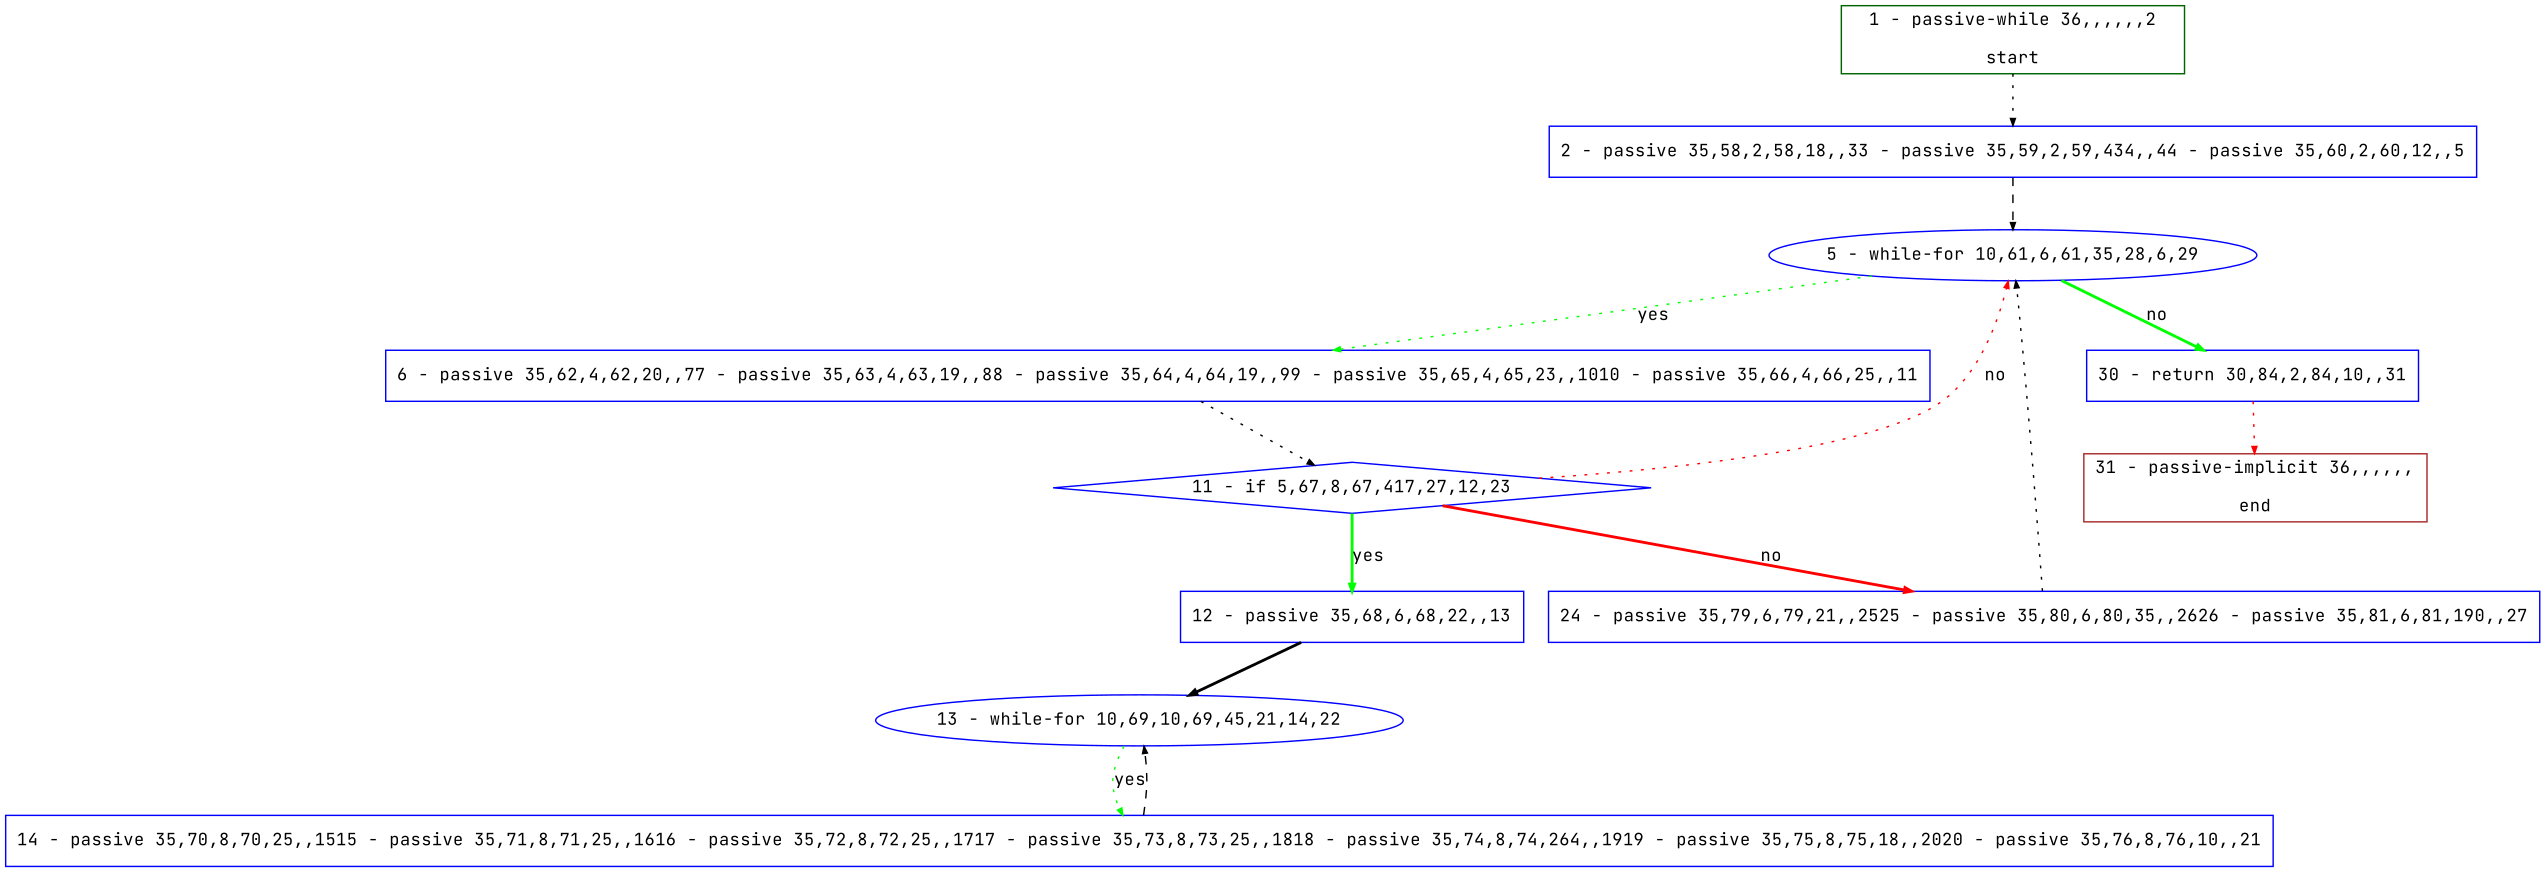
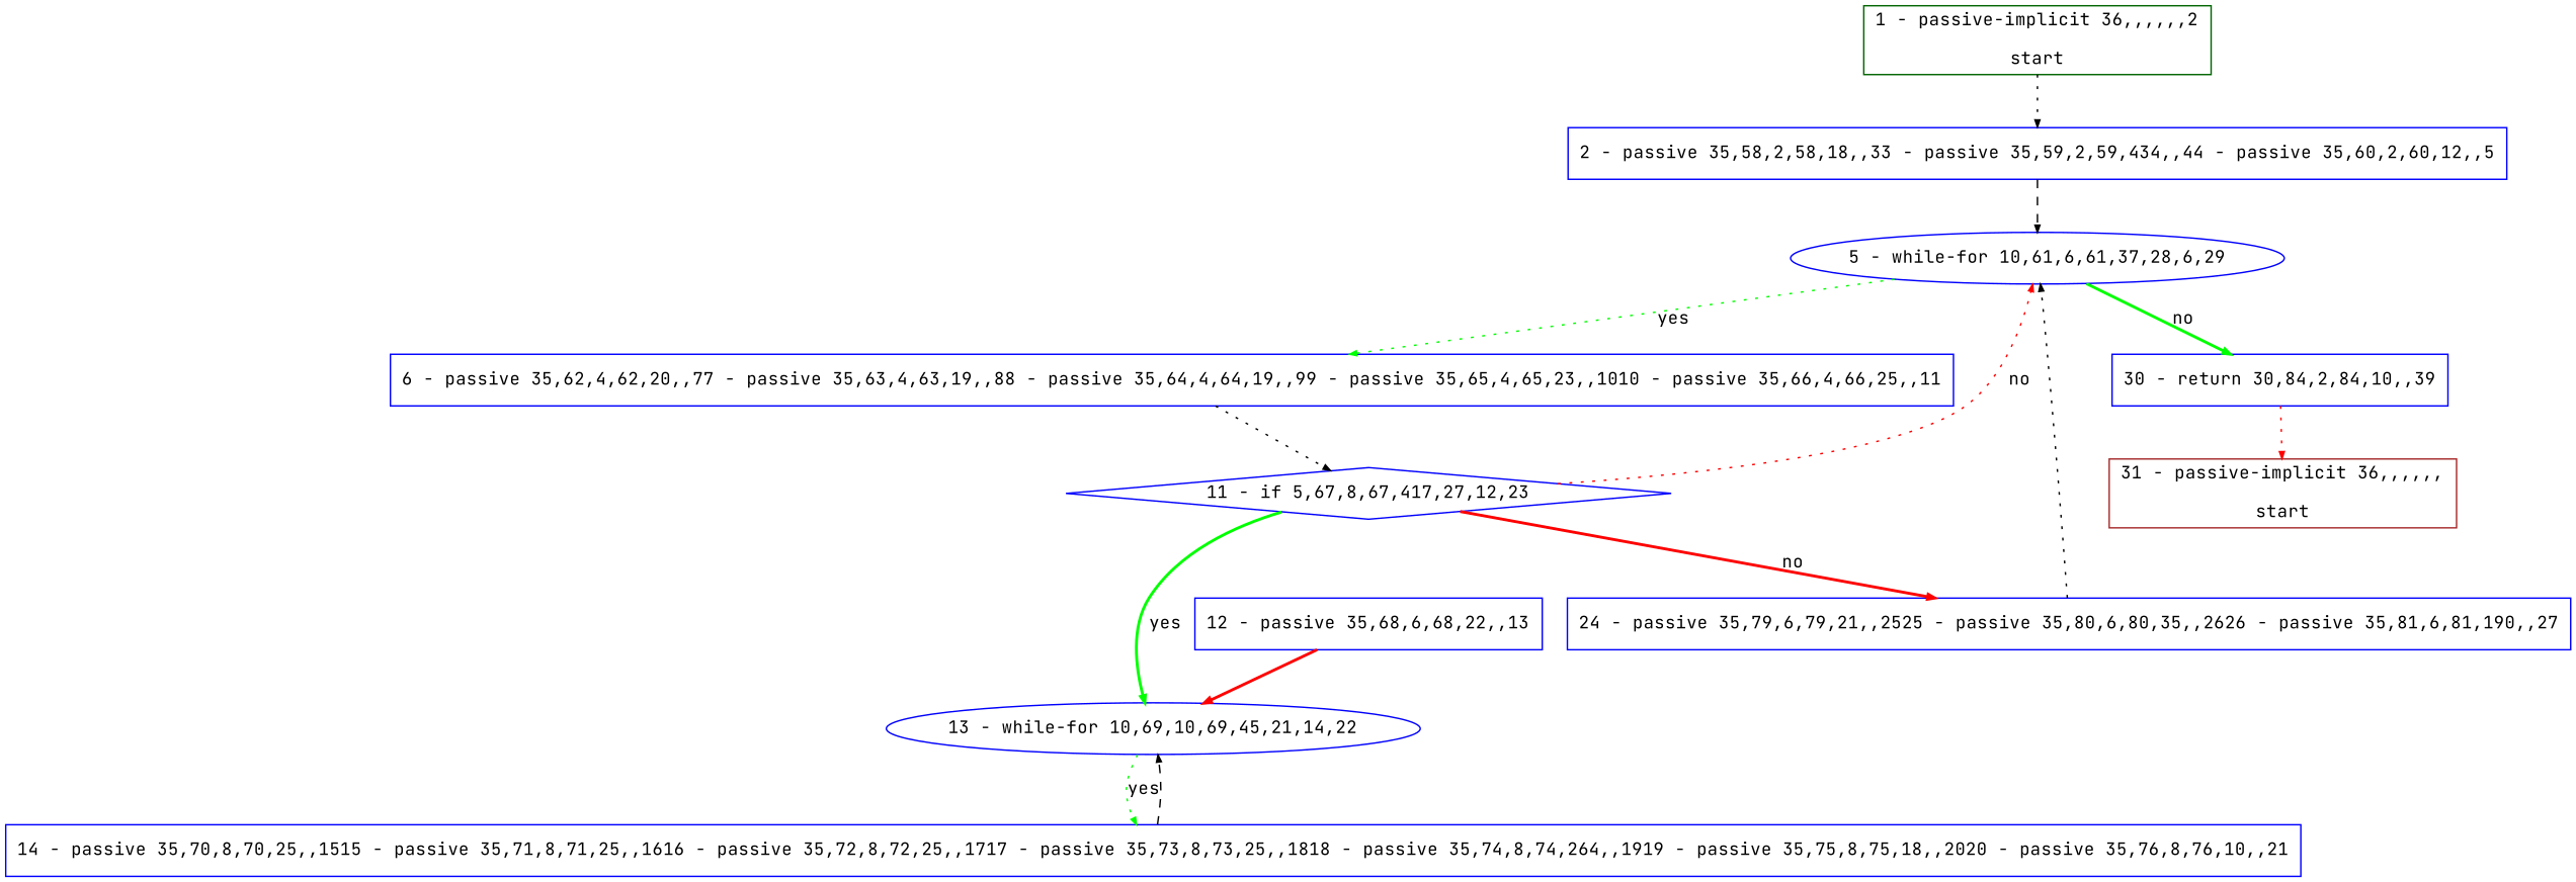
  digraph {
    bgcolor=white
    compound=true
    fillcolor="#FFFFCC"
    fontname="JetBrains Mono"
    fontsize=12
    pack=true
    packmode=clust
    style="rounded,filled"
    node [color="#0000ff" compound=true fillcolor="#ffffff" fixedsize=false fontname="JetBrains Mono" fontsize=12 node_initialized=no shape=box style=filled]
    edge [arrowhead=normal arrowsize=0.5 arrowtail=none color="#000000" compound=true dir=forward fontcolor=black fontname="JetBrains Mono" fontsize=12 style=dotted]
    n1 [label="2 - passive 35,58,2,58,18,,33 - passive 35,59,2,59,434,,44 - passive 35,60,2,60,12,,5"]
-   n2 [label="5 - while-for 10,61,6,61,35,28,6,29" shape=oval]
+   n2 [label="5 - while-for 10,61,6,61,37,28,6,29" shape=oval]
    n3 [label="6 - passive 35,62,4,62,20,,77 - passive 35,63,4,63,19,,88 - passive 35,64,4,64,19,,99 - passive 35,65,4,65,23,,1010 - passive 35,66,4,66,25,,11"]
-   n4 [label="30 - return 30,84,2,84,10,,31"]
-   n5 [color="#006400" label="1 - passive-while 36,,,,,,2\n\nstart"]
+   n4 [label="30 - return 30,84,2,84,10,,39"]
+   n5 [color="#006400" label="1 - passive-implicit 36,,,,,,2\n\nstart"]
    n6 [label="11 - if 5,67,8,67,417,27,12,23" shape=diamond]
-   n7 [color="#a52a2a" label="31 - passive-implicit 36,,,,,,\n\nend"]
+   n7 [color="#a52a2a" label="31 - passive-implicit 36,,,,,,\n\nstart"]
    n8 [label="12 - passive 35,68,6,68,22,,13"]
    n9 [label="24 - passive 35,79,6,79,21,,2525 - passive 35,80,6,80,35,,2626 - passive 35,81,6,81,190,,27"]
    n10 [label="13 - while-for 10,69,10,69,45,21,14,22" shape=oval]
    n11 [label="14 - passive 35,70,8,70,25,,1515 - passive 35,71,8,71,25,,1616 - passive 35,72,8,72,25,,1717 - passive 35,73,8,73,25,,1818 - passive 35,74,8,74,264,,1919 - passive 35,75,8,75,18,,2020 - passive 35,76,8,76,10,,21"]
    n1 -> n2 [style=dashed]
    n2 -> n3 [color="#00ff00" label=yes]
    n2 -> n4 [color="#00ff00" label=no style=bold]
    n3 -> n6
    n4 -> n7 [color="#ff0000"]
    n5 -> n1
    n6 -> n2 [color="#ff0000" label=no]
-   n6 -> n8 [color="#00ff00" label=yes style=bold]
+   n6 -> n10 [color="#00ff00" label=yes style=bold]
    n6 -> n9 [color="#ff0000" label=no style=bold]
-   n8 -> n10 [style=bold]
+   n8 -> n10 [color="#ff0000" style=bold]
    n9 -> n2
    n10 -> n11 [color="#00ff00" label=yes]
    n11 -> n10 [style=dashed]
  }
